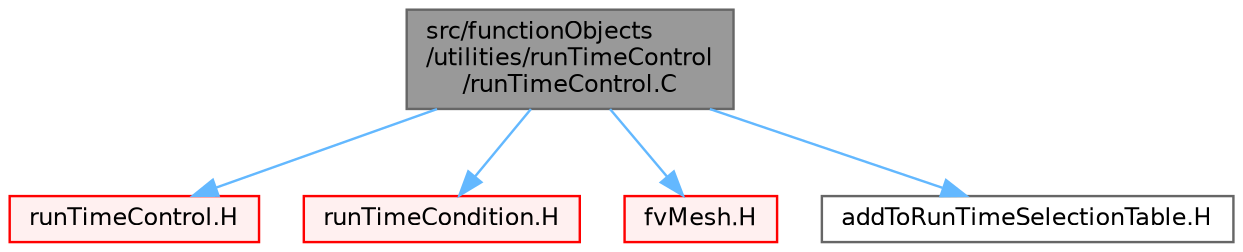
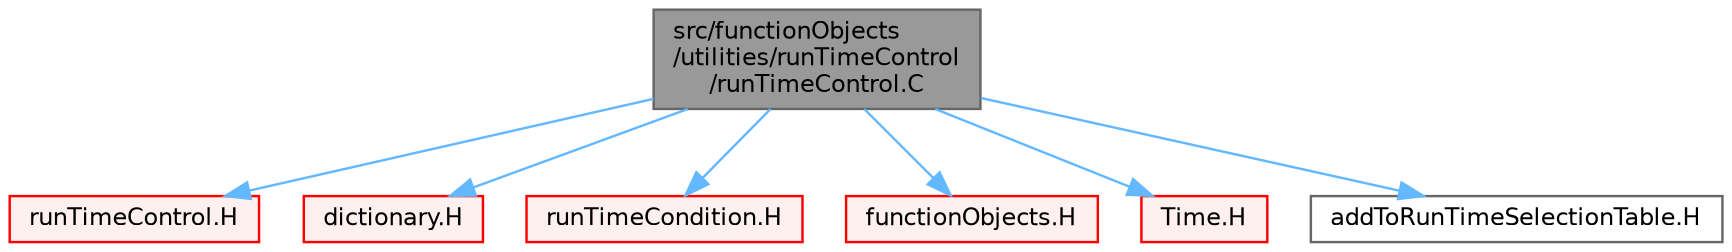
  digraph {
    node [color=red fillcolor="#FFF0F0" fontname=Helvetica fontsize=10 shape=box style=filled]
    edge [color=steelblue1 fontname=Helvetica fontsize=10 labelfontname=Helvetica labelfontsize=10 style=solid]
    n1 [color=gray40 fillcolor=grey60 fontcolor=black height=0.2 label="src/functionObjects\l/utilities/runTimeControl\l/runTimeControl.C" width=0.4]
    n2 [height=0.2 label="runTimeControl.H" width=0.4]
+   n3 [height=0.2 label="dictionary.H" width=0.4]
    n4 [height=0.2 label="runTimeCondition.H" width=0.4]
-   n5 [height=0.2 label="fvMesh.H" width=0.4]
+   n5 [height=0.2 label="functionObjects.H" width=0.4]
+   n6 [height=0.2 label="Time.H" width=0.4]
    n7 [color=grey40 fillcolor=white height=0.2 label="addToRunTimeSelectionTable.H" width=0.4]
    n1 -> n2
+   n1 -> n3
    n1 -> n4
    n1 -> n5
+   n1 -> n6
    n1 -> n7
  }
